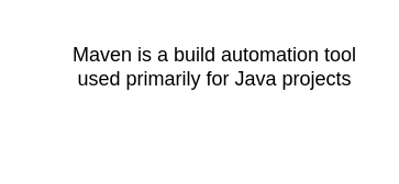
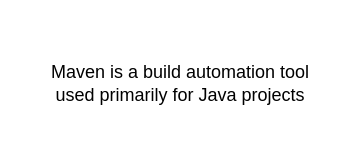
  <mxCell id="0" />
  <mxCell id="1" parent="0" />
- <mxCell id="2" value="Maven is a build automation tool used primarily for Java projects" style="text;html=1;strokeColor=none;fillColor=none;align=center;verticalAlign=middle;whiteSpace=wrap;rounded=0;" parent="1" vertex="1"><mxGeometry x="30" y="5" width="200" height="70" as="geometry" /></mxCell>
+ <mxCell id="2" value="Maven is a build automation tool used primarily for Java projects" style="text;html=1;strokeColor=none;fillColor=none;align=center;verticalAlign=middle;whiteSpace=wrap;rounded=0;" parent="1" vertex="1"><mxGeometry x="20" y="20" width="200" height="70" as="geometry" /></mxCell>
